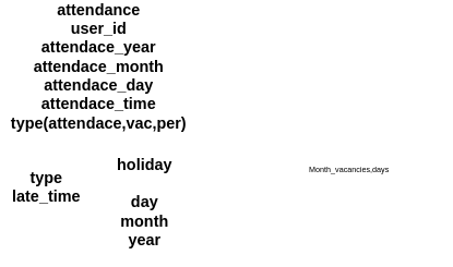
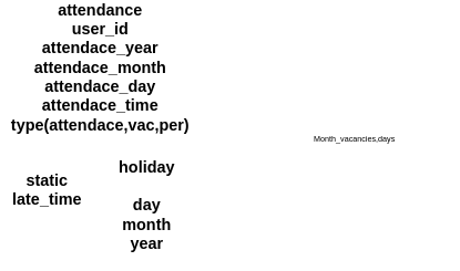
  <mxCell id="0" />
  <mxCell id="1" parent="0" />
  <mxCell id="2" value="attendance&lt;br&gt;user_id&lt;br&gt;attendace_year&lt;br&gt;attendace_month&lt;br&gt;attendace_day&lt;br&gt;attendace_time&lt;br&gt;type(attendace,vac,per)" style="text;strokeColor=none;fillColor=none;html=1;fontSize=24;fontStyle=1;verticalAlign=middle;align=center;" parent="1" vertex="1"><mxGeometry x="100" y="20" width="100" height="90" as="geometry" /></mxCell>
- <mxCell id="3" value="type&lt;br&gt;late_time" style="text;strokeColor=none;fillColor=none;html=1;fontSize=24;fontStyle=1;verticalAlign=middle;align=center;" parent="1" vertex="1"><mxGeometry x="20" y="230" width="100" height="40" as="geometry" /></mxCell>
+ <mxCell id="3" value="static&lt;br&gt;late_time" style="text;strokeColor=none;fillColor=none;html=1;fontSize=24;fontStyle=1;verticalAlign=middle;align=center;" parent="1" vertex="1"><mxGeometry x="20" y="230" width="100" height="40" as="geometry" /></mxCell>
  <mxCell id="4" value="&lt;br&gt;&lt;br&gt;&lt;br&gt;holiday&lt;br&gt;&lt;br&gt;day&lt;br&gt;month&lt;br&gt;year" style="text;strokeColor=none;fillColor=none;html=1;fontSize=24;fontStyle=1;verticalAlign=middle;align=center;" parent="1" vertex="1"><mxGeometry x="170" y="210" width="100" height="40" as="geometry" /></mxCell>
- <mxCell id="5" value="Month_vacancies,days" style="text;whiteSpace=wrap;html=1;" vertex="1" parent="1"><mxGeometry x="470" y="210" width="200" height="140" as="geometry" /></mxCell>
+ <mxCell id="5" value="Month_vacancies,days" style="text;whiteSpace=wrap;html=1;" vertex="1" parent="1"><mxGeometry x="470" y="160" width="200" height="140" as="geometry" /></mxCell>
